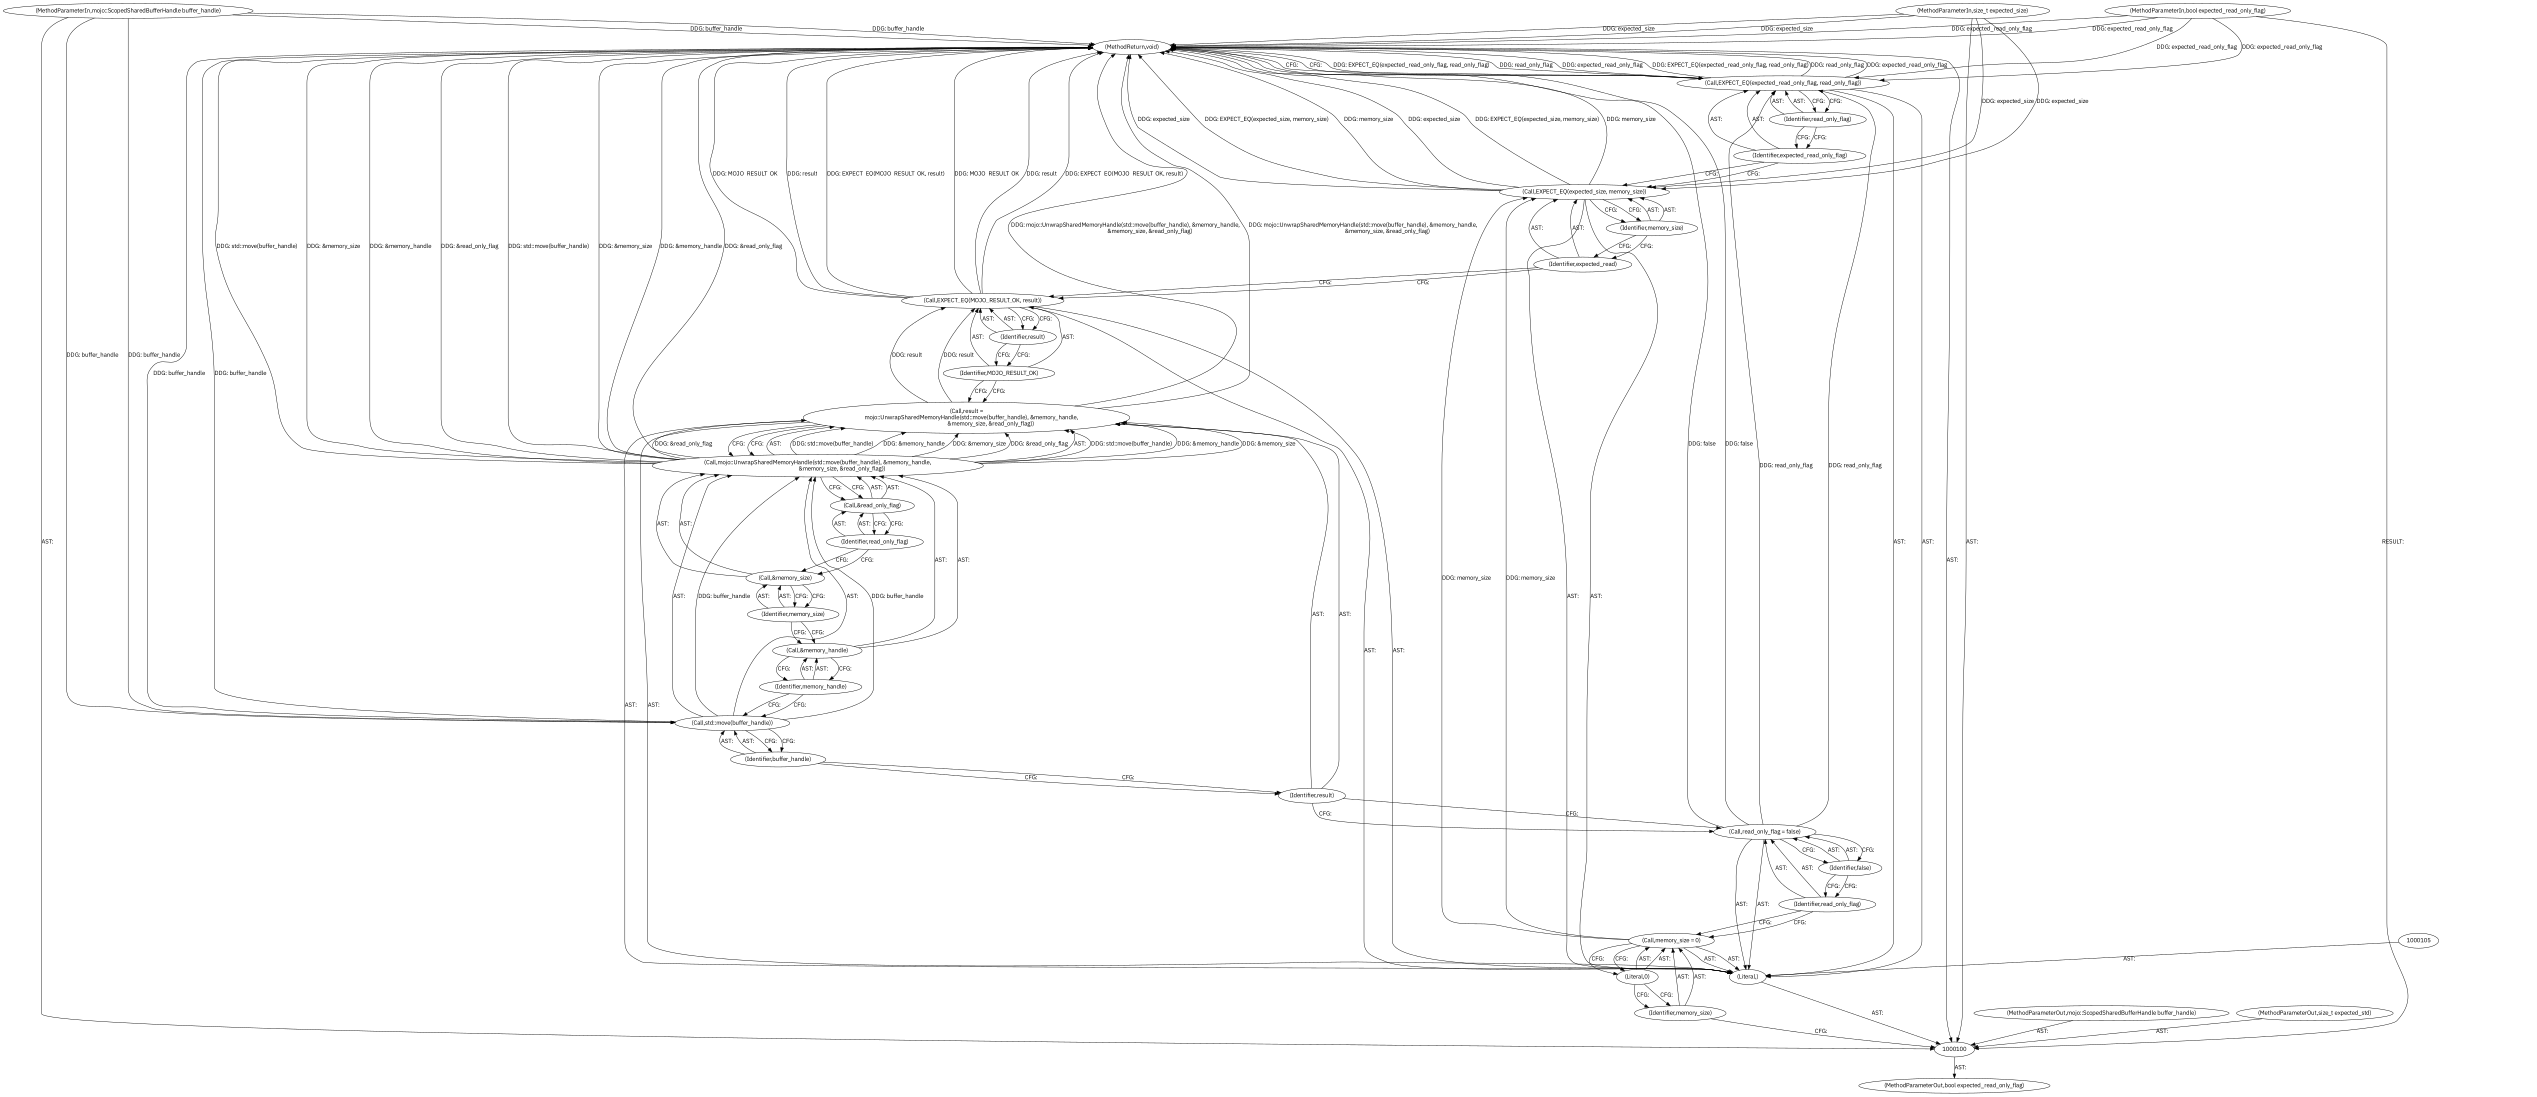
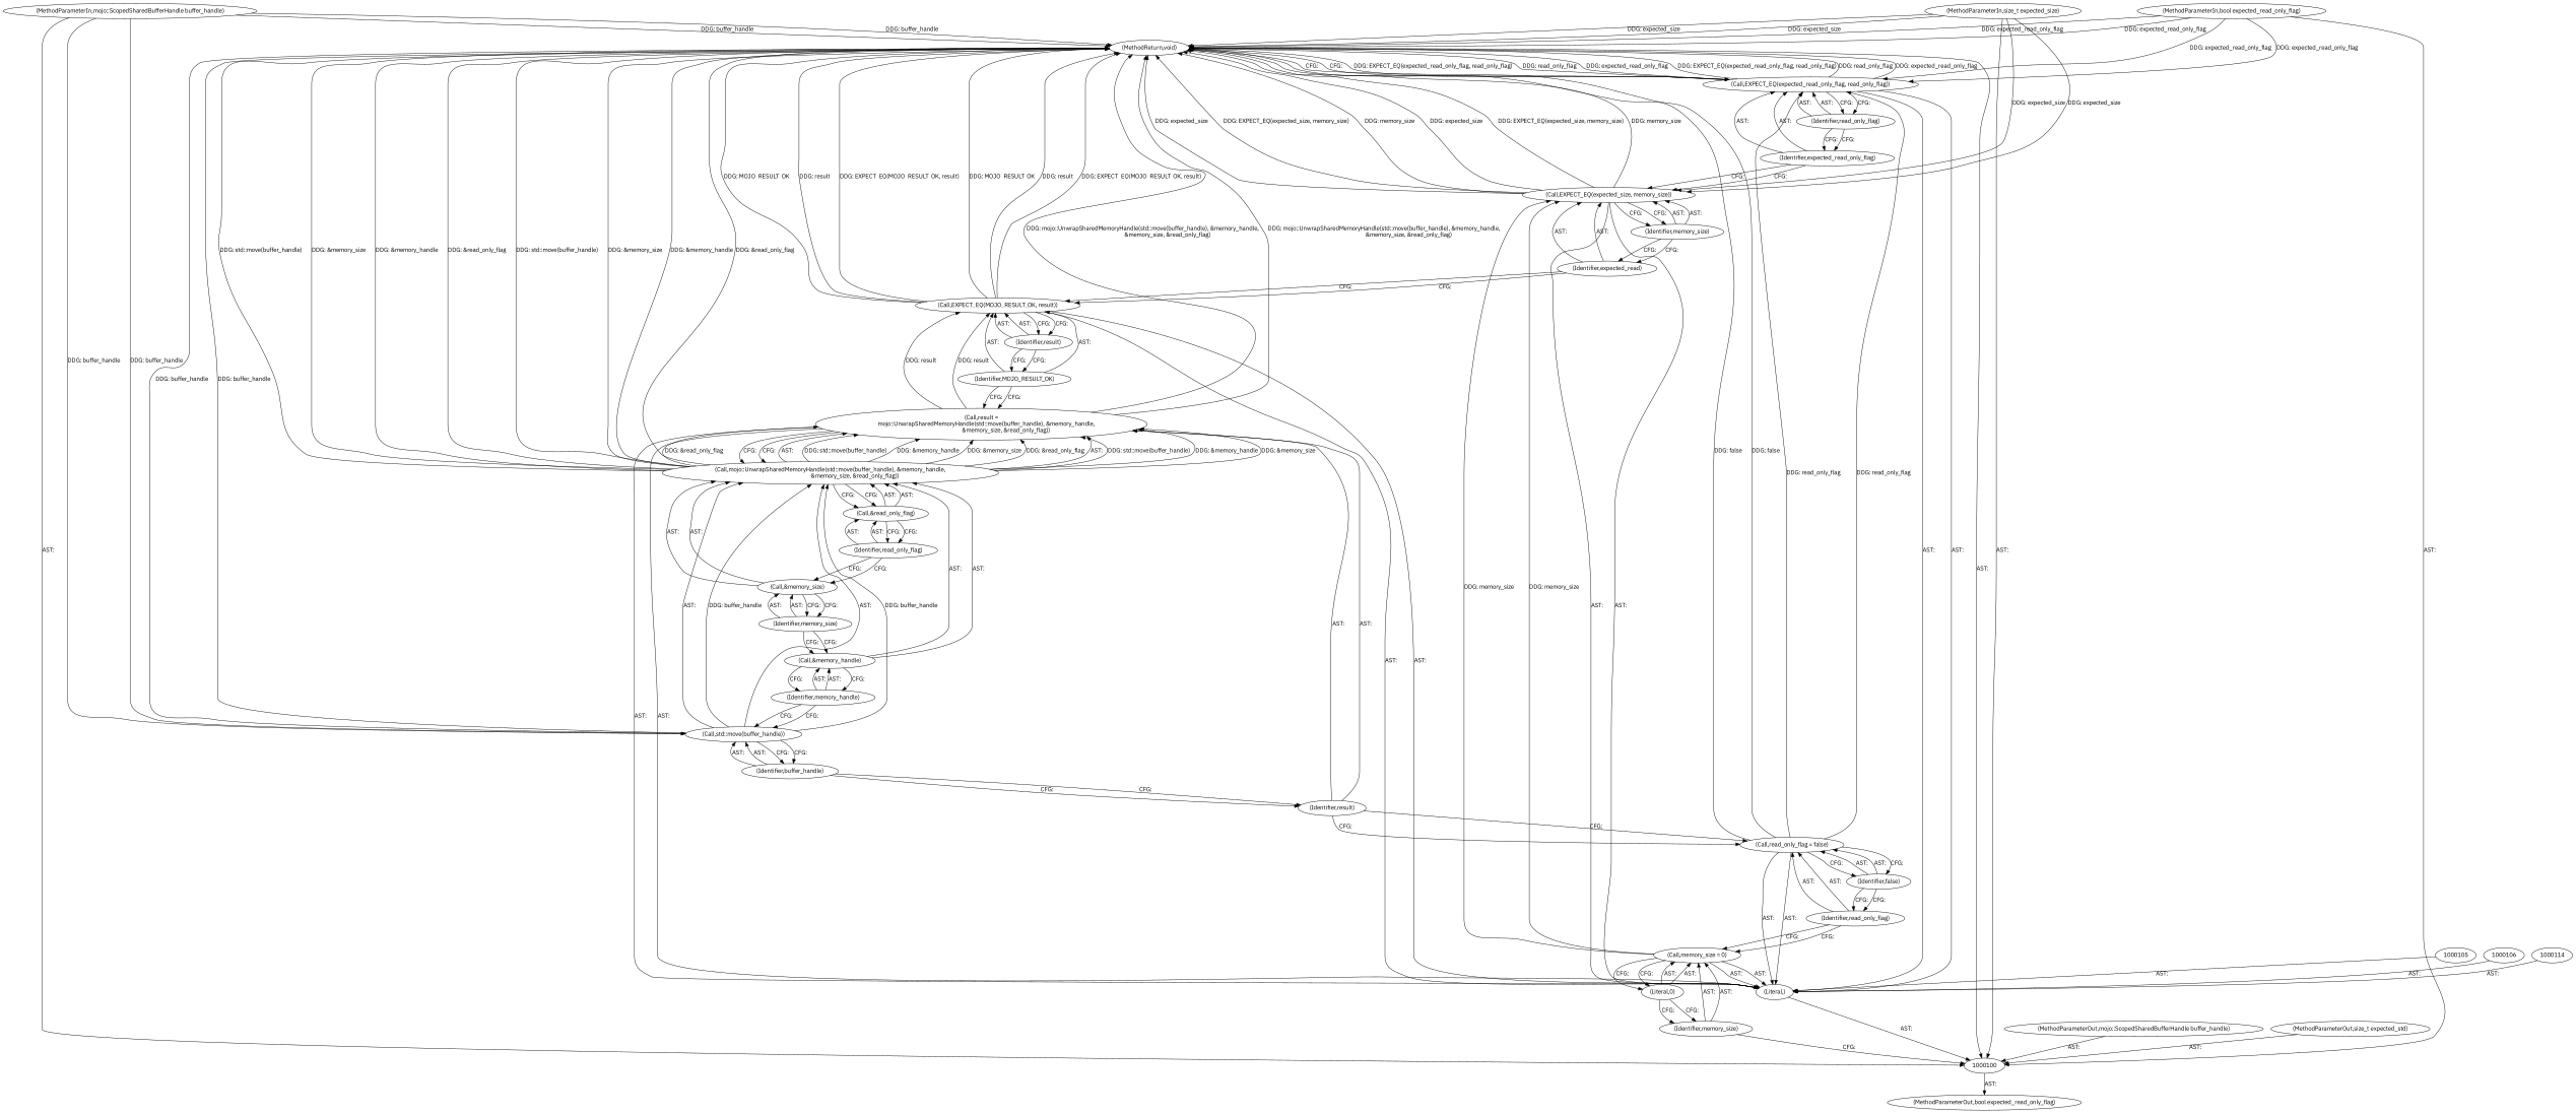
  digraph {
    fontname="IBM Plex Sans"
    node [fontname="IBM Plex Sans"]
    edge [fontname="IBM Plex Sans"]
    n1 [label="(MethodReturn,void)"]
    n2 [label="(Call,EXPECT_EQ(expected_read_only_flag, read_only_flag))"]
    1000100
    n4 [label="(Literal,)"]
    n5 [label="(Identifier,read_only_flag)"]
    n6 [label="(MethodParameterOut,bool expected_read_only_flag)"]
    n7 [label="(MethodParameterIn,mojo::ScopedSharedBufferHandle buffer_handle)"]
    n8 [label="(Call,std::move(buffer_handle))"]
    n9 [label="(Call,mojo::UnwrapSharedMemoryHandle(std::move(buffer_handle), &memory_handle,\n                                       &memory_size, &read_only_flag))"]
    n10 [label="(Identifier,buffer_handle)"]
    n11 [label="(MethodParameterOut,mojo::ScopedSharedBufferHandle buffer_handle)"]
    n12 [label="(Identifier,MOJO_RESULT_OK)"]
    n13 [label="(Call,EXPECT_EQ(MOJO_RESULT_OK, result))"]
    n14 [label="(Call,result =\n        mojo::UnwrapSharedMemoryHandle(std::move(buffer_handle), &memory_handle,\n                                       &memory_size, &read_only_flag))"]
    n15 [label="(Identifier,result)"]
    n16 [label="(Identifier,expected_read)"]
    n17 [label="(Call,EXPECT_EQ(expected_size, memory_size))"]
    n18 [label="(Identifier,memory_size)"]
    n19 [label="(Identifier,expected_read_only_flag)"]
    n20 [label="(MethodParameterIn,size_t expected_size)"]
    n21 [label="(MethodParameterOut,size_t expected_std)"]
    n22 [label="(MethodParameterIn,bool expected_read_only_flag)"]
    n23 [label="(Call,memory_size = 0)"]
    n24 [label="(Literal,0)"]
    n25 [label="(Identifier,memory_size)"]
    n26 [label="(Identifier,false)"]
    n27 [label="(Call,read_only_flag = false)"]
    n28 [label="(Identifier,read_only_flag)"]
    n29 [label="(Call,&read_only_flag)"]
    n30 [label="(Identifier,result)"]
    n31 [label="(Call,&memory_handle)"]
    n32 [label="(Identifier,memory_handle)"]
    n33 [label="(Identifier,read_only_flag)"]
    n34 [label="(Call,&memory_size)"]
    n35 [label="(Identifier,memory_size)"]
    1000105
+   1000106
+   1000114
    n1 -> n2 [label="CFG: "]
    n1 -> n2 [label="CFG: "]
    n1 -> 1000100 [label="AST: "]
    n2 -> n1 [label="DDG: EXPECT_EQ(expected_read_only_flag, read_only_flag)"]
    n2 -> n1 [label="DDG: read_only_flag"]
    n2 -> n1 [label="DDG: expected_read_only_flag"]
    n2 -> n1 [label="DDG: EXPECT_EQ(expected_read_only_flag, read_only_flag)"]
    n2 -> n1 [label="DDG: read_only_flag"]
    n2 -> n1 [label="DDG: expected_read_only_flag"]
    n2 -> n4 [label="AST: "]
    n2 -> n4 [label="AST: "]
    n2 -> n5 [label="CFG: "]
    n2 -> n5 [label="CFG: "]
    1000100 -> n6 [label="AST: "]
    n4 -> 1000100 [label="AST: "]
    n5 -> n2 [label="AST: "]
    n5 -> n2 [label="AST: "]
    n5 -> n19 [label="CFG: "]
    n5 -> n19 [label="CFG: "]
    n7 -> n1 [label="DDG: buffer_handle"]
    n7 -> n1 [label="DDG: buffer_handle"]
    n7 -> 1000100 [label="AST: "]
    n7 -> n8 [label="DDG: buffer_handle"]
    n7 -> n8 [label="DDG: buffer_handle"]
    n8 -> n1 [label="DDG: buffer_handle"]
    n8 -> n1 [label="DDG: buffer_handle"]
    n8 -> n9 [label="AST: "]
    n8 -> n9 [label="DDG: buffer_handle"]
    n8 -> n9 [label="AST: "]
    n8 -> n9 [label="DDG: buffer_handle"]
    n8 -> n10 [label="CFG: "]
    n8 -> n10 [label="CFG: "]
    n9 -> n1 [label="DDG: std::move(buffer_handle)"]
    n9 -> n1 [label="DDG: &memory_size"]
    n9 -> n1 [label="DDG: &memory_handle"]
    n9 -> n1 [label="DDG: &read_only_flag"]
    n9 -> n1 [label="DDG: std::move(buffer_handle)"]
    n9 -> n1 [label="DDG: &memory_size"]
    n9 -> n1 [label="DDG: &memory_handle"]
    n9 -> n1 [label="DDG: &read_only_flag"]
    n9 -> n14 [label="AST: "]
    n9 -> n14 [label="DDG: std::move(buffer_handle)"]
    n9 -> n14 [label="DDG: &memory_handle"]
    n9 -> n14 [label="DDG: &memory_size"]
    n9 -> n14 [label="DDG: &read_only_flag"]
    n9 -> n14 [label="AST: "]
    n9 -> n14 [label="DDG: std::move(buffer_handle)"]
    n9 -> n14 [label="DDG: &memory_handle"]
    n9 -> n14 [label="DDG: &memory_size"]
    n9 -> n14 [label="DDG: &read_only_flag"]
    n9 -> n29 [label="CFG: "]
    n9 -> n29 [label="CFG: "]
    n10 -> n8 [label="AST: "]
    n10 -> n8 [label="AST: "]
    n10 -> n30 [label="CFG: "]
    n10 -> n30 [label="CFG: "]
    n11 -> 1000100 [label="AST: "]
    n12 -> n13 [label="AST: "]
    n12 -> n13 [label="AST: "]
    n12 -> n14 [label="CFG: "]
    n12 -> n14 [label="CFG: "]
    n13 -> n1 [label="DDG: MOJO_RESULT_OK"]
    n13 -> n1 [label="DDG: result"]
    n13 -> n1 [label="DDG: EXPECT_EQ(MOJO_RESULT_OK, result)"]
    n13 -> n1 [label="DDG: MOJO_RESULT_OK"]
    n13 -> n1 [label="DDG: result"]
    n13 -> n1 [label="DDG: EXPECT_EQ(MOJO_RESULT_OK, result)"]
    n13 -> n4 [label="AST: "]
    n13 -> n4 [label="AST: "]
    n13 -> n15 [label="CFG: "]
    n13 -> n15 [label="CFG: "]
    n14 -> n1 [label="DDG: mojo::UnwrapSharedMemoryHandle(std::move(buffer_handle), &memory_handle,\n                                       &memory_size, &read_only_flag)"]
    n14 -> n1 [label="DDG: mojo::UnwrapSharedMemoryHandle(std::move(buffer_handle), &memory_handle,\n                                       &memory_size, &read_only_flag)"]
    n14 -> n4 [label="AST: "]
    n14 -> n4 [label="AST: "]
    n14 -> n9 [label="CFG: "]
    n14 -> n9 [label="CFG: "]
    n14 -> n13 [label="DDG: result"]
    n14 -> n13 [label="DDG: result"]
    n15 -> n12 [label="CFG: "]
    n15 -> n12 [label="CFG: "]
    n15 -> n13 [label="AST: "]
    n15 -> n13 [label="AST: "]
    n16 -> n13 [label="CFG: "]
    n16 -> n13 [label="CFG: "]
    n16 -> n17 [label="AST: "]
    n16 -> n17 [label="AST: "]
    n17 -> n1 [label="DDG: expected_size"]
    n17 -> n1 [label="DDG: EXPECT_EQ(expected_size, memory_size)"]
    n17 -> n1 [label="DDG: memory_size"]
    n17 -> n1 [label="DDG: expected_size"]
    n17 -> n1 [label="DDG: EXPECT_EQ(expected_size, memory_size)"]
    n17 -> n1 [label="DDG: memory_size"]
    n17 -> n4 [label="AST: "]
    n17 -> n4 [label="AST: "]
    n17 -> n18 [label="CFG: "]
    n17 -> n18 [label="CFG: "]
    n18 -> n16 [label="CFG: "]
    n18 -> n16 [label="CFG: "]
    n18 -> n17 [label="AST: "]
    n18 -> n17 [label="AST: "]
    n19 -> n2 [label="AST: "]
    n19 -> n2 [label="AST: "]
    n19 -> n17 [label="CFG: "]
    n19 -> n17 [label="CFG: "]
    n20 -> n1 [label="DDG: expected_size"]
    n20 -> n1 [label="DDG: expected_size"]
    n20 -> 1000100 [label="AST: "]
    n20 -> n17 [label="DDG: expected_size"]
    n20 -> n17 [label="DDG: expected_size"]
    n21 -> 1000100 [label="AST: "]
    n22 -> n1 [label="DDG: expected_read_only_flag"]
    n22 -> n1 [label="DDG: expected_read_only_flag"]
    n22 -> n2 [label="DDG: expected_read_only_flag"]
    n22 -> n2 [label="DDG: expected_read_only_flag"]
-   n22 -> 1000100 [label="RESULT: "]
+   n22 -> 1000100 [label="AST: "]
    n23 -> n4 [label="AST: "]
    n23 -> n4 [label="AST: "]
    n23 -> n17 [label="DDG: memory_size"]
    n23 -> n17 [label="DDG: memory_size"]
    n23 -> n24 [label="CFG: "]
    n23 -> n24 [label="CFG: "]
    n24 -> n23 [label="AST: "]
    n24 -> n23 [label="AST: "]
    n24 -> n25 [label="CFG: "]
    n24 -> n25 [label="CFG: "]
    n25 -> 1000100 [label="CFG: "]
    n25 -> n23 [label="AST: "]
    n25 -> n23 [label="AST: "]
    n26 -> n27 [label="AST: "]
    n26 -> n27 [label="AST: "]
    n26 -> n28 [label="CFG: "]
    n26 -> n28 [label="CFG: "]
    n27 -> n1 [label="DDG: false"]
    n27 -> n1 [label="DDG: false"]
    n27 -> n2 [label="DDG: read_only_flag"]
    n27 -> n2 [label="DDG: read_only_flag"]
    n27 -> n4 [label="AST: "]
    n27 -> n4 [label="AST: "]
    n27 -> n26 [label="CFG: "]
    n27 -> n26 [label="CFG: "]
    n28 -> n23 [label="CFG: "]
    n28 -> n23 [label="CFG: "]
    n28 -> n27 [label="AST: "]
    n28 -> n27 [label="AST: "]
    n29 -> n9 [label="AST: "]
    n29 -> n9 [label="AST: "]
    n29 -> n33 [label="CFG: "]
    n29 -> n33 [label="CFG: "]
    n30 -> n14 [label="AST: "]
    n30 -> n14 [label="AST: "]
    n30 -> n27 [label="CFG: "]
    n30 -> n27 [label="CFG: "]
    n31 -> n9 [label="AST: "]
    n31 -> n9 [label="AST: "]
    n31 -> n32 [label="CFG: "]
    n31 -> n32 [label="CFG: "]
    n32 -> n8 [label="CFG: "]
    n32 -> n8 [label="CFG: "]
    n32 -> n31 [label="AST: "]
    n32 -> n31 [label="AST: "]
    n33 -> n29 [label="AST: "]
    n33 -> n29 [label="AST: "]
    n33 -> n34 [label="CFG: "]
    n33 -> n34 [label="CFG: "]
    n34 -> n9 [label="AST: "]
    n34 -> n9 [label="AST: "]
    n34 -> n35 [label="CFG: "]
    n34 -> n35 [label="CFG: "]
    n35 -> n31 [label="CFG: "]
    n35 -> n31 [label="CFG: "]
    n35 -> n34 [label="AST: "]
    n35 -> n34 [label="AST: "]
    1000105 -> n4 [label="AST: "]
+   1000106 -> n4 [label="AST: "]
+   1000114 -> n4 [label="AST: "]
  }
